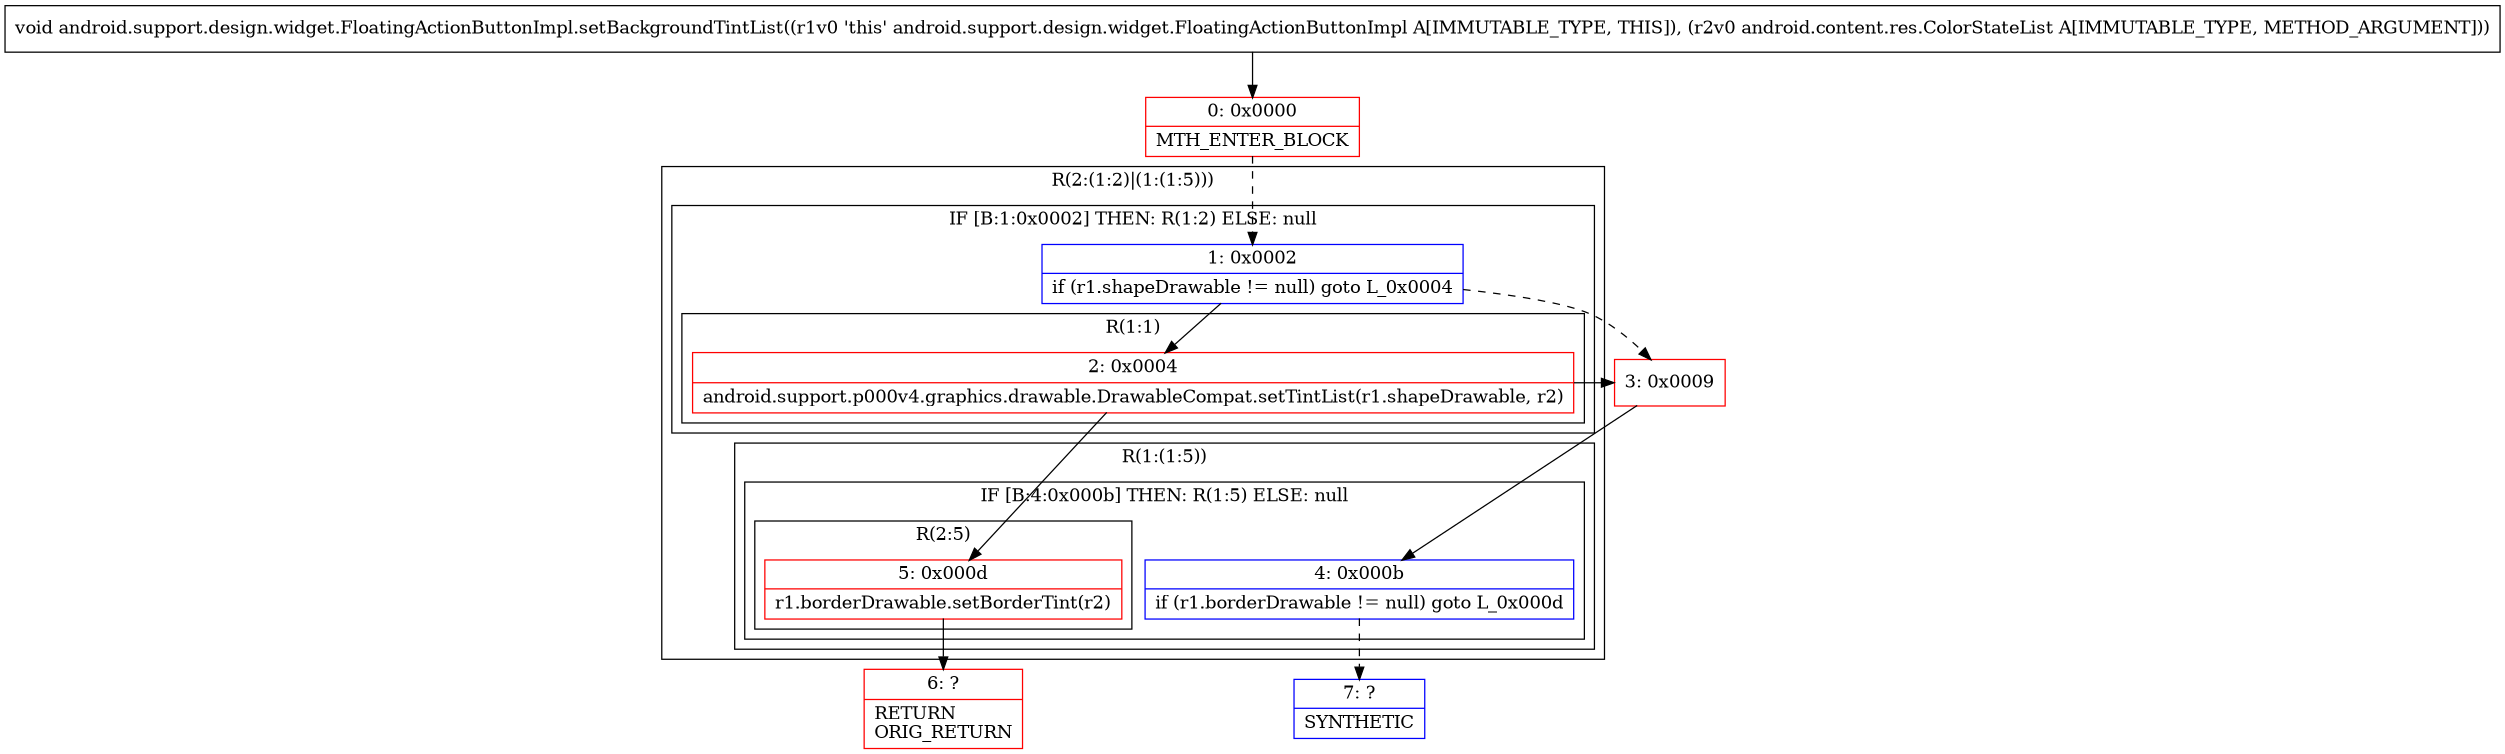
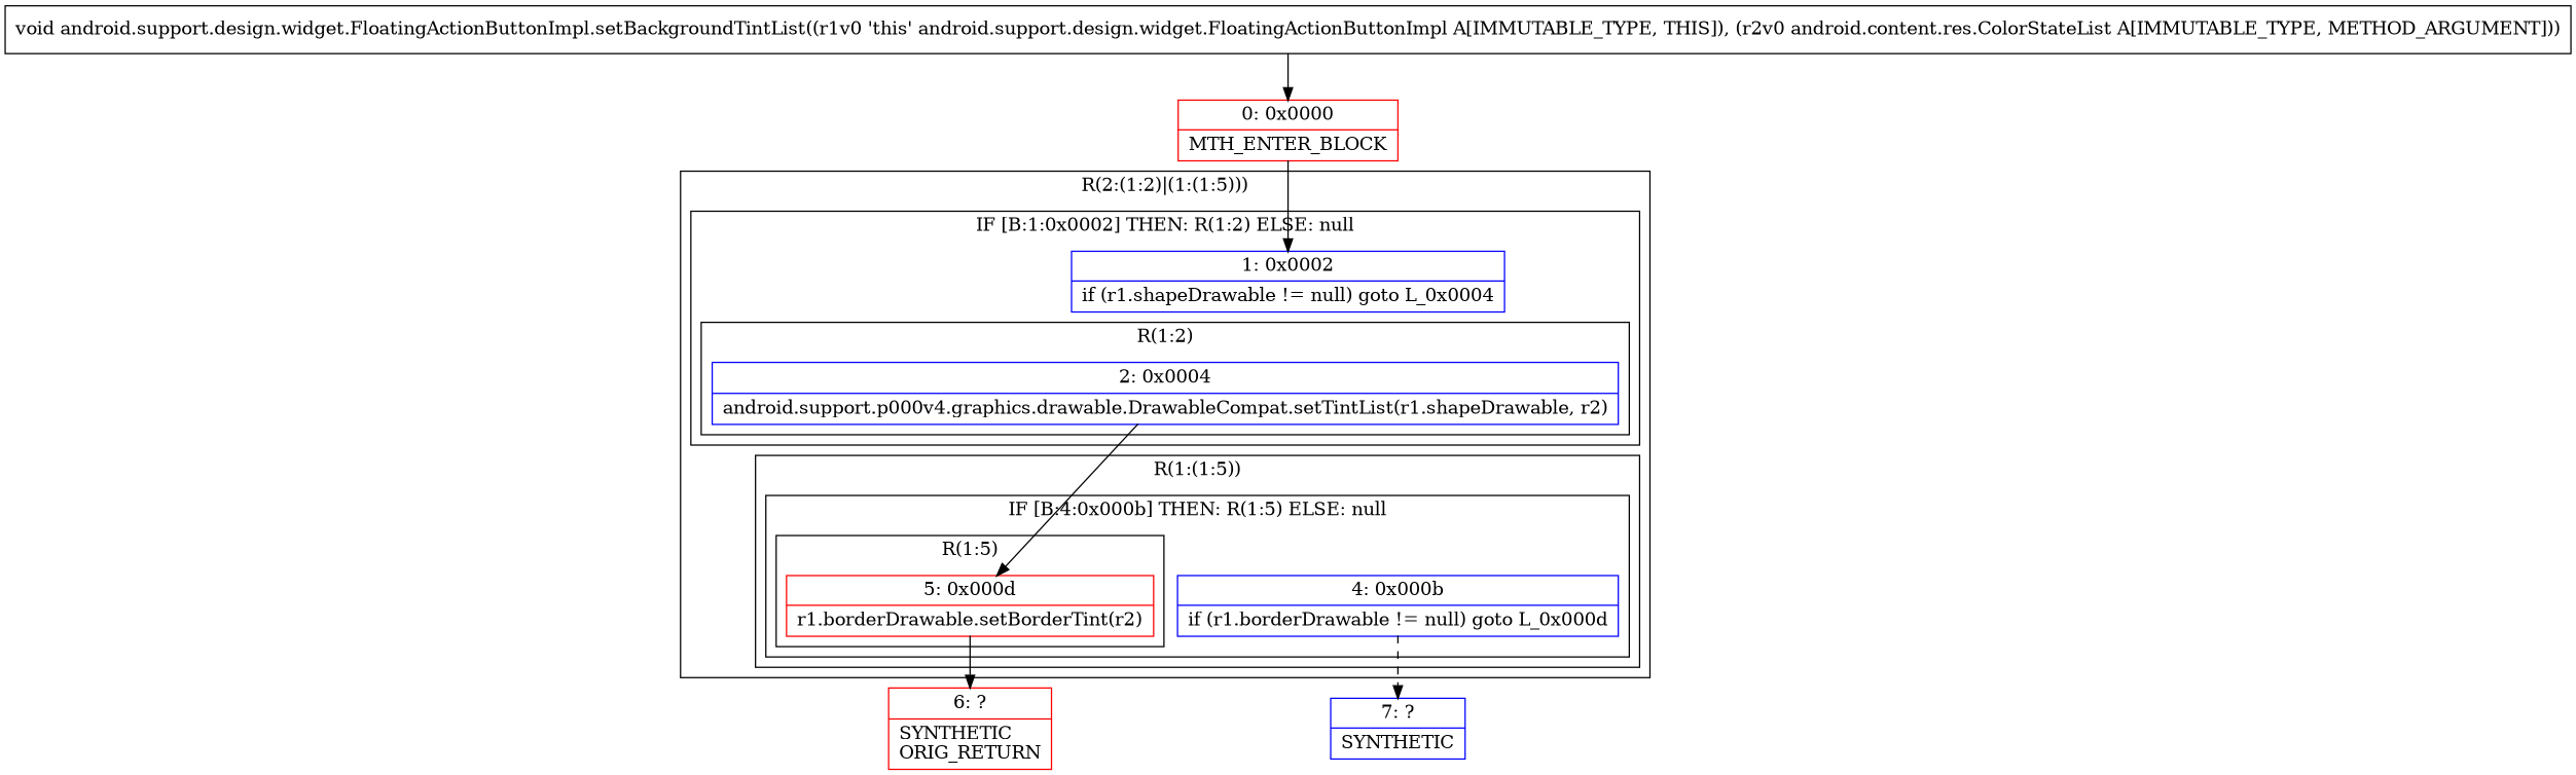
  digraph {
    node [color=blue shape=record]
-   n1 [color=red label="{2\:\ 0x0004|android.support.p000v4.graphics.drawable.DrawableCompat.setTintList(r1.shapeDrawable, r2)\l}"]
+   n1 [label="{2\:\ 0x0004|android.support.p000v4.graphics.drawable.DrawableCompat.setTintList(r1.shapeDrawable, r2)\l}"]
    n2 [label="{1\:\ 0x0002|if (r1.shapeDrawable != null) goto L_0x0004\l}"]
    n3 [color=red label="{5\:\ 0x000d|r1.borderDrawable.setBorderTint(r2)\l}"]
    n4 [label="{4\:\ 0x000b|if (r1.borderDrawable != null) goto L_0x000d\l}"]
-   n5 [color=red label="{3\:\ 0x0009}"]
-   n6 [color=red label="{6\:\ ?|RETURN\lORIG_RETURN\l}"]
+   n6 [color=red label="{6\:\ ?|SYNTHETIC\lORIG_RETURN\l}"]
    n7 [label="{7\:\ ?|SYNTHETIC\l}"]
    n8 [color=red label="{0\:\ 0x0000|MTH_ENTER_BLOCK\l}"]
    n9 [label="{void android.support.design.widget.FloatingActionButtonImpl.setBackgroundTintList((r1v0 'this' android.support.design.widget.FloatingActionButtonImpl A[IMMUTABLE_TYPE, THIS]), (r2v0 android.content.res.ColorStateList A[IMMUTABLE_TYPE, METHOD_ARGUMENT])) }" color=""]
    subgraph cluster_1 {
      label="R(2:(1:2)|(1:(1:5)))"
      subgraph cluster_2 {
        label="IF [B:1:0x0002] THEN: R(1:2) ELSE: null"
        n2
        subgraph cluster_3 {
-         label="R(1:1)"
+         label="R(1:2)"
          n1
        }
      }
      subgraph cluster_4 {
        label="R(1:(1:5))"
        subgraph cluster_5 {
          label="IF [B:4:0x000b] THEN: R(1:5) ELSE: null"
          n4
          subgraph cluster_6 {
-           label="R(2:5)"
+           label="R(1:5)"
            n3
          }
        }
      }
    }
    n1 -> n3
-   n1 -> n5
-   n2 -> n1
-   n2 -> n5 [style=dashed]
    n3 -> n6
    n4 -> n7 [style=dashed]
-   n5 -> n4
-   n8 -> n2 [style=dashed]
+   n8 -> n2
    n9 -> n8
  }
